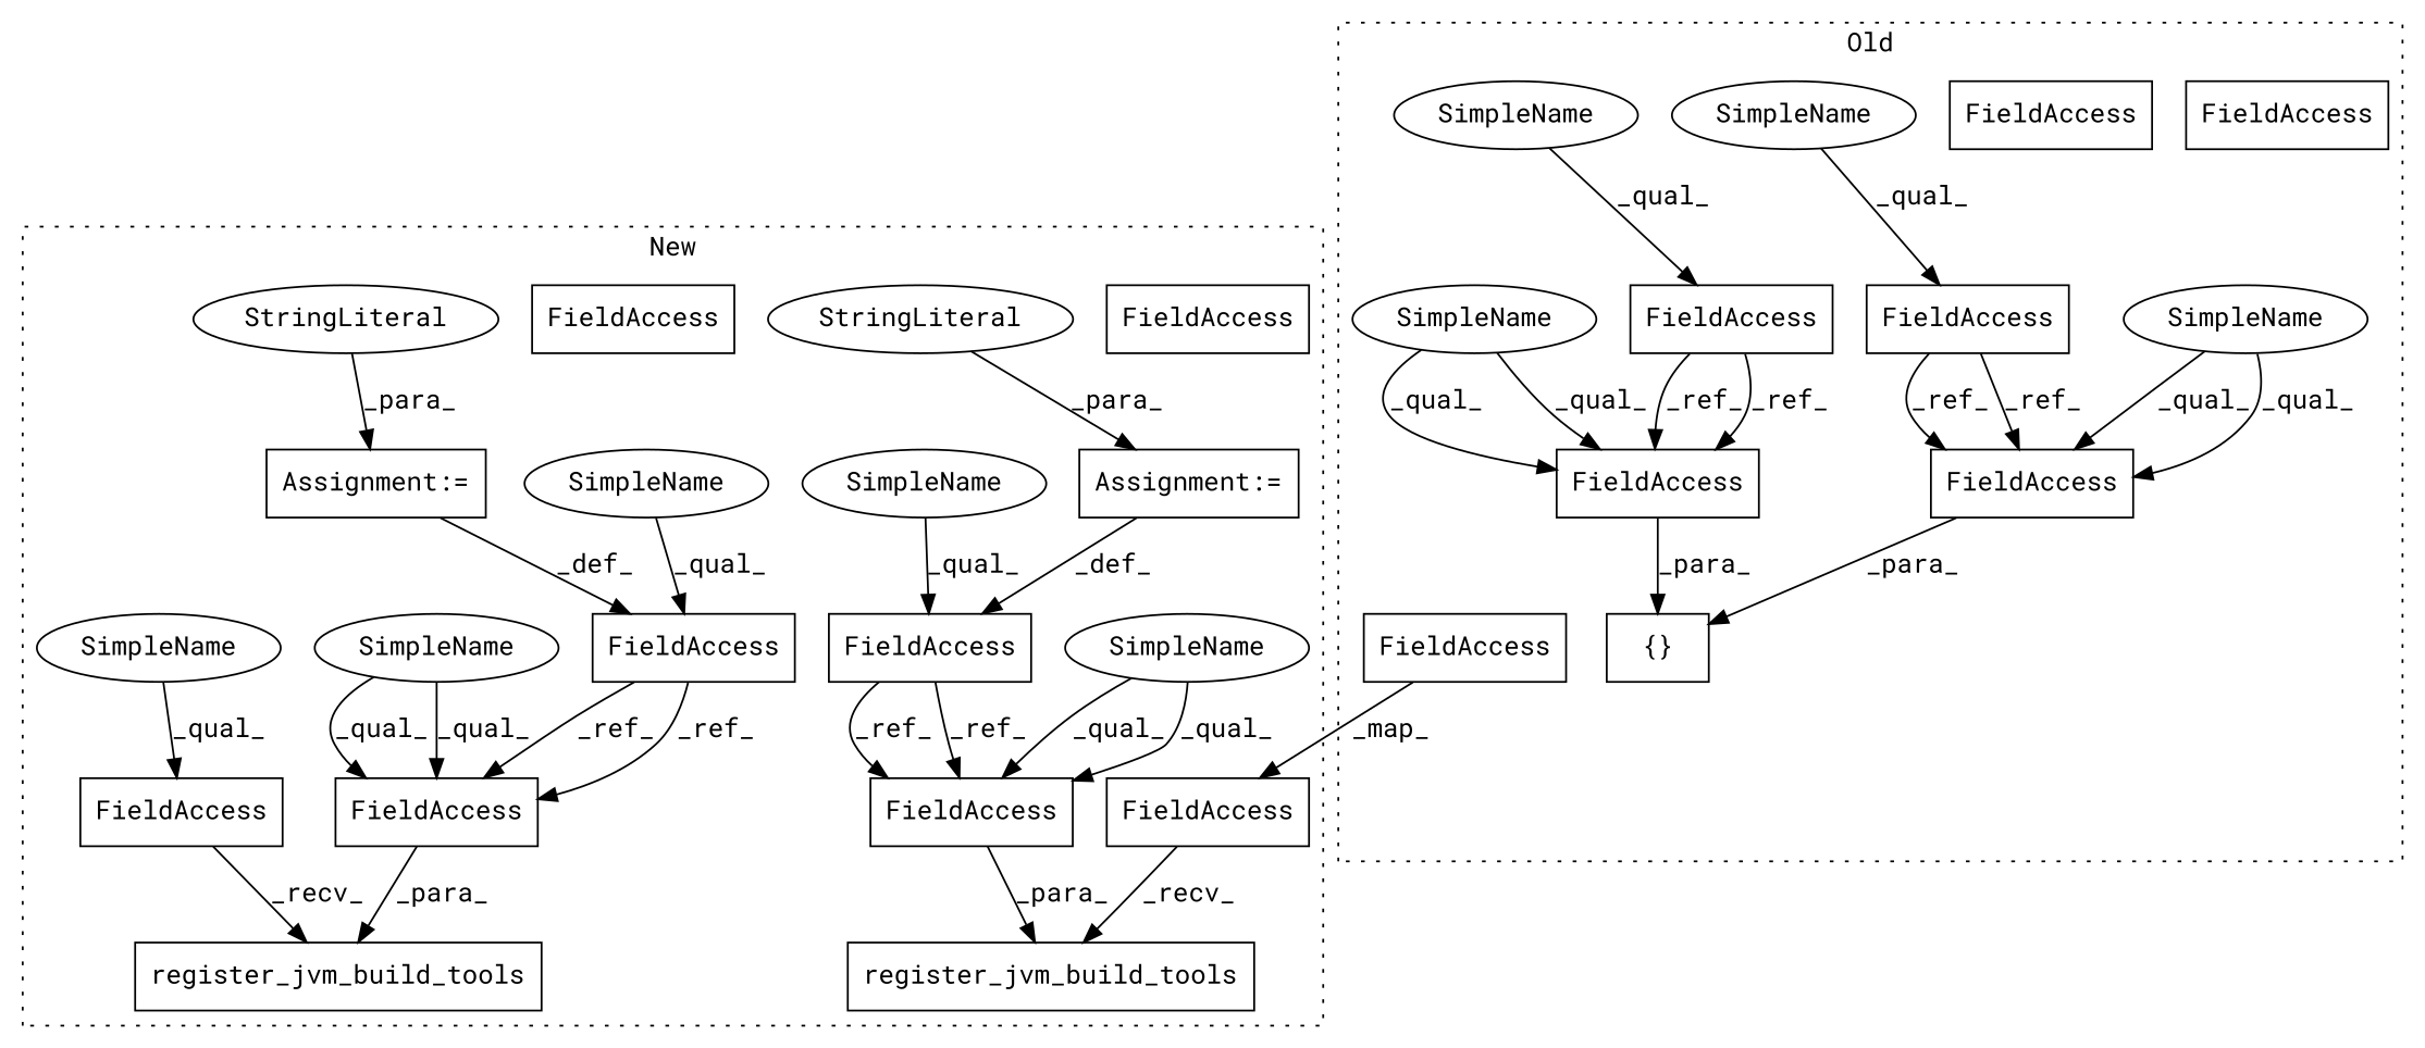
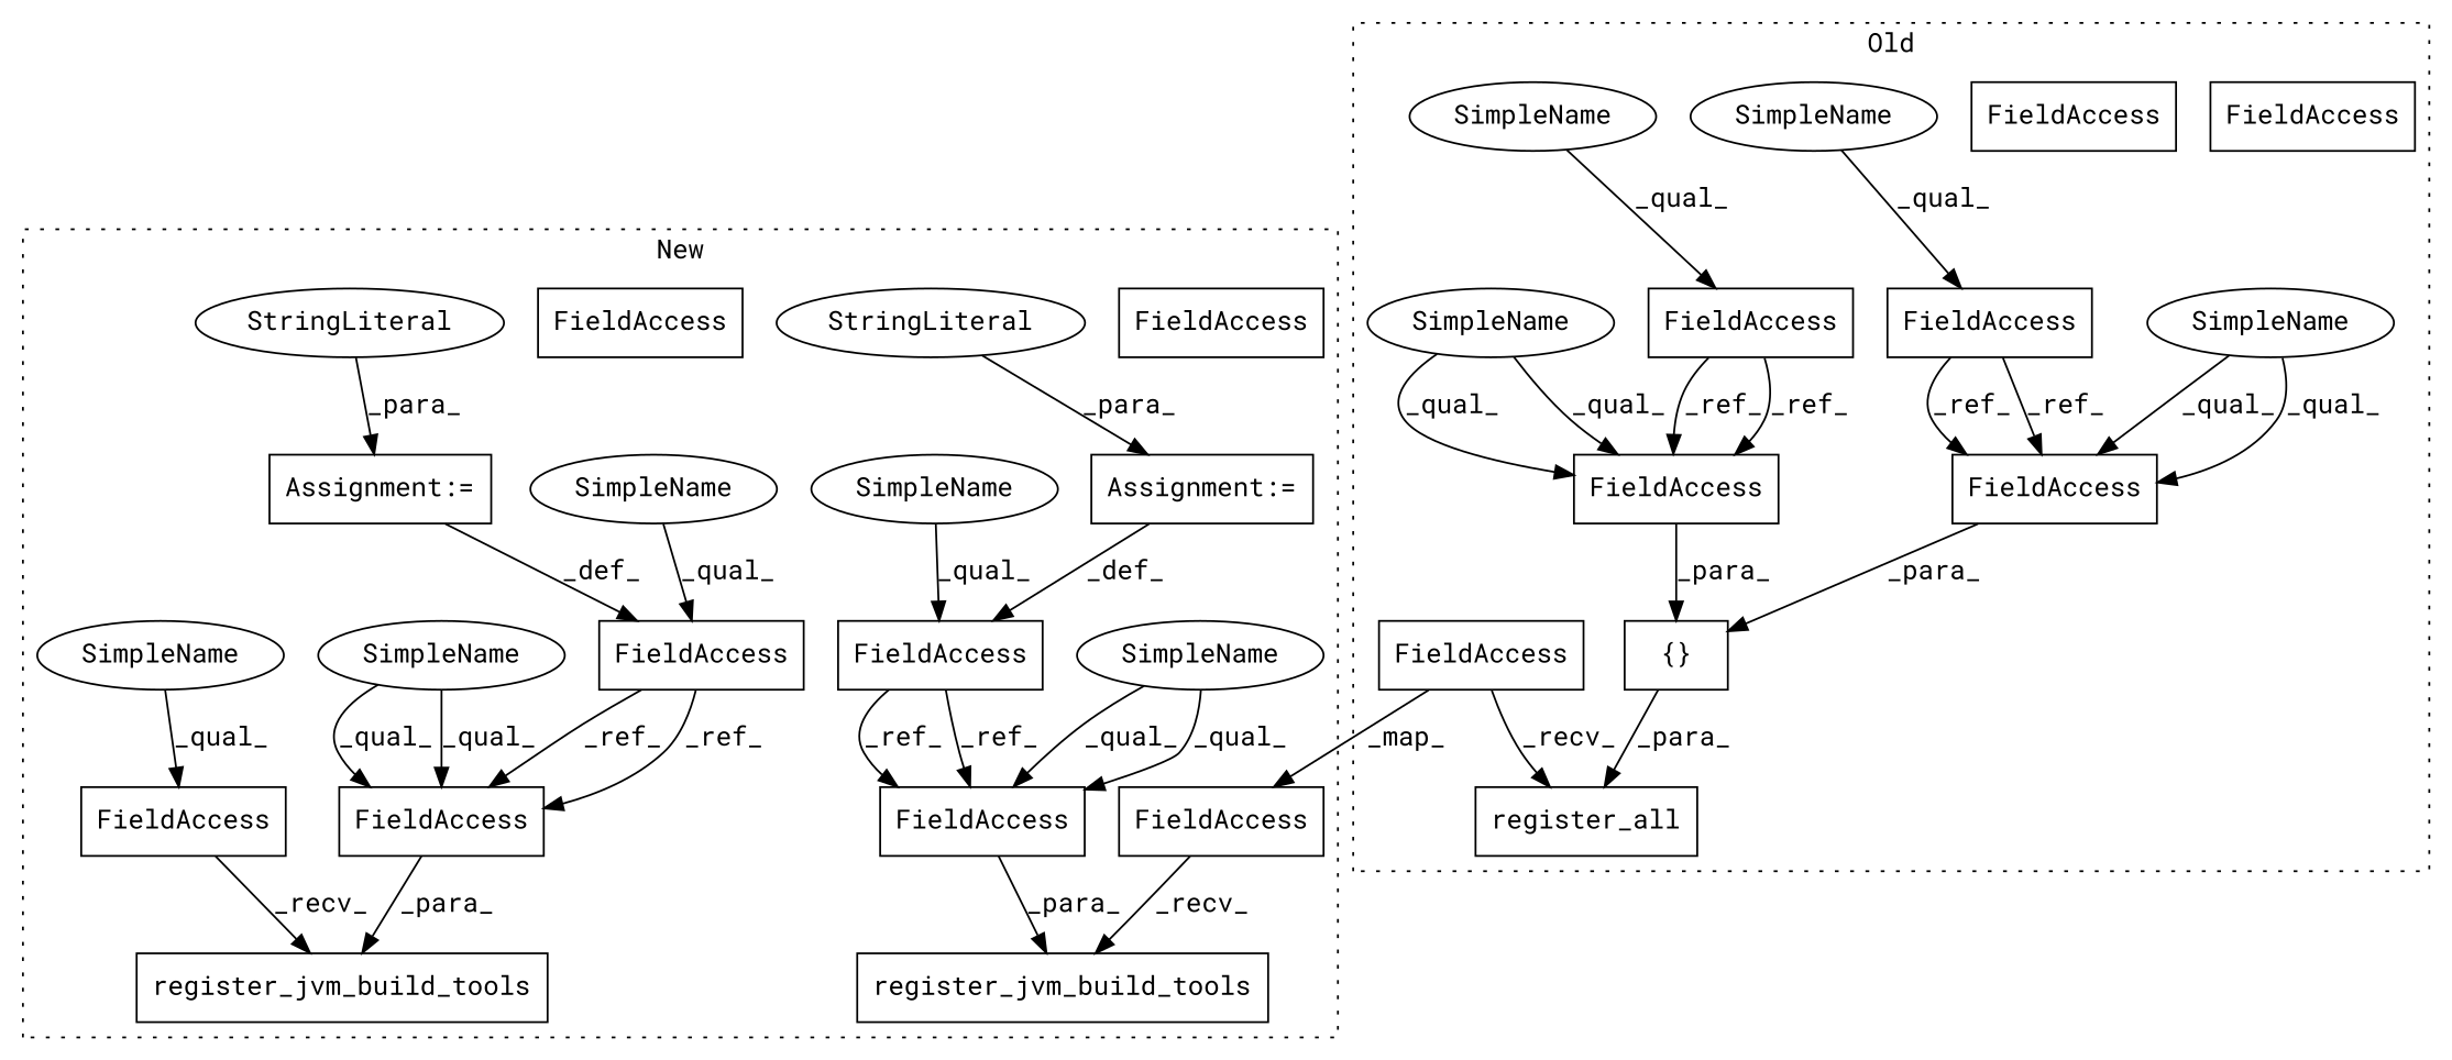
  digraph {
    fontname="Roboto Mono"
    node [a=22 l=4 s=1434 shape=box fontname="Roboto Mono"]
    edge [fontname="Roboto Mono"]
+   n1 [a=32 l="13,1" label=register_all s="1379,1462"]
    n2 [a=4 l="1,1" label="{}" s="1401,1461"]
    n3 [l=27 label=FieldAccess]
    n4 [l=27 label=FieldAccess s=1216]
    n5 [l=21 label=FieldAccess s=1357]
    n6 [l=31 label=FieldAccess s=1090]
    n7 [l=31 label=FieldAccess s=1402]
    n8 [a=42 label=SimpleName s=1216 shape=ellipse]
    n9 [a=42 label=SimpleName s=1402 shape=ellipse]
    n10 [a=42 label=SimpleName s=1090 shape=ellipse]
    n11 [a=42 label=SimpleName shape=ellipse]
    n12 [l=31 label=FieldAccess s=1402]
    n13 [l=27 label=FieldAccess]
    n14 [a=32 l="25,1" label=register_jvm_build_tools s="1366,1446"]
    n15 [l=29 label=FieldAccess s=1172]
    n16 [l=29 label=FieldAccess s=1391]
    n17 [a=7 l=1 label="Assignment:=" s=1201]
    n18 [a=45 l=16 label=StringLiteral s=1202 shape=ellipse]
    n19 [l=21 label=FieldAccess s=1344]
    n20 [l=25 label=FieldAccess s=1453]
    n21 [a=32 l="25,1" label=register_jvm_build_tools s="1659,1731"]
    n22 [l=25 label=FieldAccess s=1684]
    n23 [l=21 label=FieldAccess s=1637]
    n24 [a=7 l=1 label="Assignment:=" s=1478]
    n25 [a=45 l=17 label=StringLiteral s=1479 shape=ellipse]
    n26 [l=25 label=FieldAccess s=1684]
    n27 [a=42 label=SimpleName s=1637 shape=ellipse]
    n28 [a=42 label=SimpleName s=1453 shape=ellipse]
    n29 [a=42 label=SimpleName s=1172 shape=ellipse]
    n30 [a=42 label=SimpleName s=1391 shape=ellipse]
    n31 [a=42 label=SimpleName s=1684 shape=ellipse]
    n32 [l=29 label=FieldAccess s=1391]
    subgraph cluster_1 {
      label=Old
      style=dotted
+     n1
      n2
      n3
      n4
      n5
      n6
      n7
      n8
      n9
      n10
      n11
      n12
      n13
    }
    subgraph cluster_2 {
      label=New
      style=dotted
      n14
      n15
      n16
      n17
      n18
      n19
      n20
      n21
      n22
      n23
      n24
      n25
      n26
      n27
      n28
      n29
      n30
      n31
      n32
    }
+   n2 -> n1 [label=_para_]
    n4 -> n13 [label=_ref_]
    n4 -> n13 [label=_ref_]
+   n5 -> n1 [label=_recv_]
    n5 -> n19 [label=_map_]
    n6 -> n12 [label=_ref_]
    n6 -> n12 [label=_ref_]
    n8 -> n4 [label=_qual_]
    n9 -> n12 [label=_qual_]
    n9 -> n12 [label=_qual_]
    n10 -> n6 [label=_qual_]
    n11 -> n13 [label=_qual_]
    n11 -> n13 [label=_qual_]
    n12 -> n2 [label=_para_]
    n13 -> n2 [label=_para_]
    n15 -> n32 [label=_ref_]
    n15 -> n32 [label=_ref_]
    n17 -> n15 [label=_def_]
    n18 -> n17 [label=_para_]
    n19 -> n14 [label=_recv_]
    n20 -> n26 [label=_ref_]
    n20 -> n26 [label=_ref_]
    n23 -> n21 [label=_recv_]
    n24 -> n20 [label=_def_]
    n25 -> n24 [label=_para_]
    n26 -> n21 [label=_para_]
    n27 -> n23 [label=_qual_]
    n28 -> n20 [label=_qual_]
    n29 -> n15 [label=_qual_]
    n30 -> n32 [label=_qual_]
    n30 -> n32 [label=_qual_]
    n31 -> n26 [label=_qual_]
    n31 -> n26 [label=_qual_]
    n32 -> n14 [label=_para_]
  }
